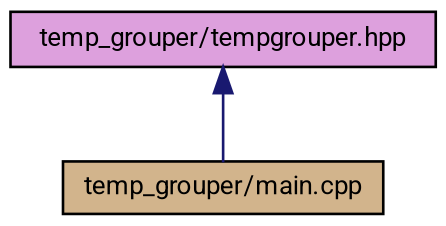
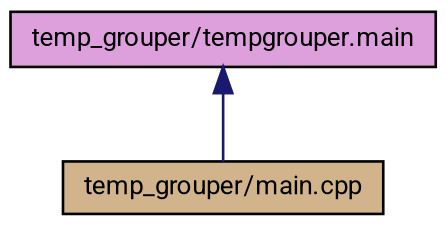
  digraph {
    fontname=Roboto
    node [color=black fontname=Roboto fontsize=10 shape=record style=filled]
-   n1 [fillcolor=plum fontcolor=black height=0.2 label="temp_grouper/tempgrouper.hpp" width=0.4]
+   n1 [fillcolor=plum fontcolor=black height=0.2 label="temp_grouper/tempgrouper.main" width=0.4]
    n2 [fillcolor=tan height=0.2 label="temp_grouper/main.cpp" width=0.4]
    n1 -> n2 [color=midnightblue dir=back fontname=Roboto fontsize=10 labelfontname=Helvetica labelfontsize=10 style=solid]
  }
